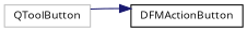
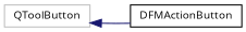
  digraph {
    rankdir=LR
    fontname="Open Sans"
    node [fillcolor=white fontname="Open Sans" fontsize=10 shape=record style=filled]
    n1 [color=grey75 height=0.2 label=QToolButton width=0.4]
    n2 [color=black height=0.2 label=DFMActionButton width=0.4]
-   n2 -> n1 [color=midnightblue dir=back fontname="Open Sans" fontsize=10 labelfontname=Helvetica labelfontsize=10 style=solid]
+   n1 -> n2 [color=midnightblue dir=back fontname="Open Sans" fontsize=10 labelfontname=Helvetica labelfontsize=10 style=solid]
  }
